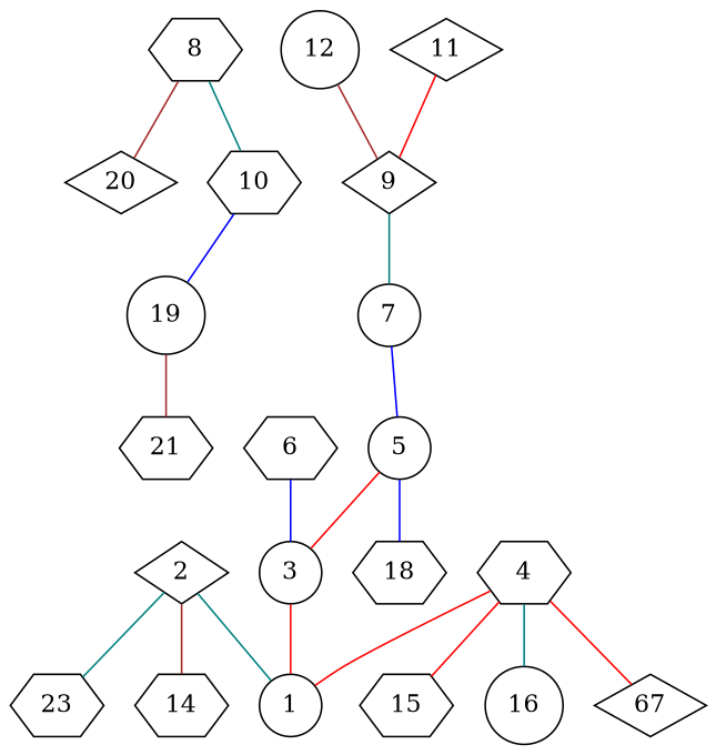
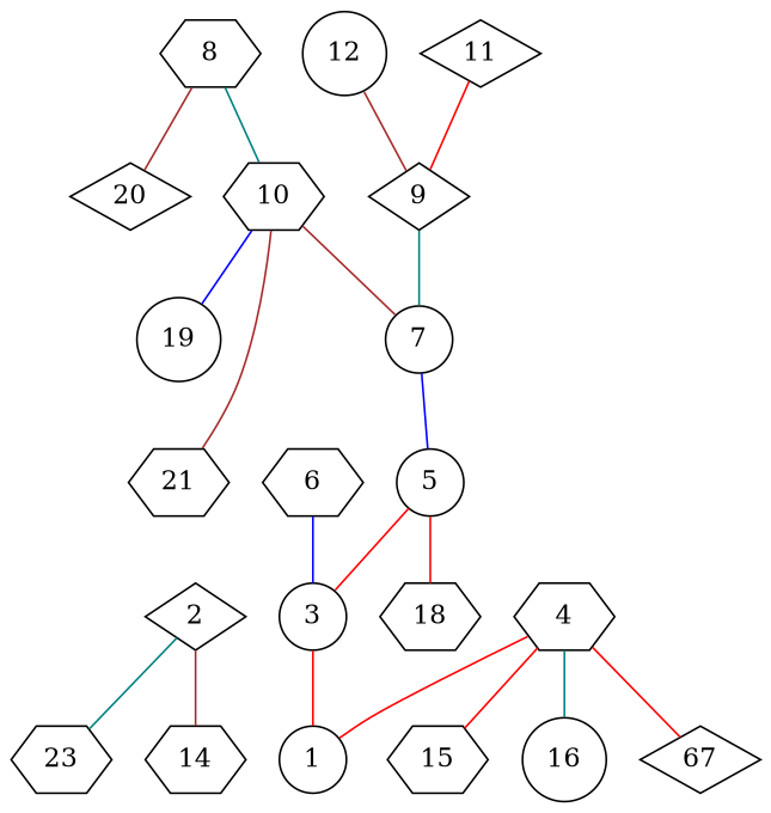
  graph {
    node [chem=H shape=hexagon]
    edge [color=red valence=1]
    1 [chem=O shape=circle]
    2 [chem=C shape=diamond]
    n3 [label=23]
    14
    3 [chem=C shape=circle]
    4 [chem=C]
    15
    16 [shape=circle]
    n9 [label=67 shape=diamond]
    5 [chem=C shape=circle]
    18
    6 [chem=C]
    19 [shape=circle]
    7 [chem=C shape=circle]
    8 [chem=C]
    10 [chem=C]
    20 [shape=diamond]
    21
    9 [chem=N shape=diamond]
    11 [chem=O shape=diamond]
    12 [chem=O shape=circle]
-   2 -- 1 [color=teal]
    2 -- n3 [color=teal]
    2 -- 14 [color=brown]
    3 -- 1
    4 -- 1
    4 -- 15
    4 -- 16 [color=teal]
    4 -- n9
    5 -- 3 [valence=2]
-   5 -- 18 [color=blue]
+   5 -- 18
    6 -- 3 [color=blue]
    7 -- 5 [color=blue]
    8 -- 10 [color=teal]
    8 -- 20 [color=brown]
    10 -- 19 [color=blue]
-   19 -- 21 [color=brown]
+   10 -- 7 [color=brown valence=2]
+   10 -- 21 [color=brown]
    9 -- 7 [color=teal]
    11 -- 9 [valence=2]
    12 -- 9 [color=brown]
  }
